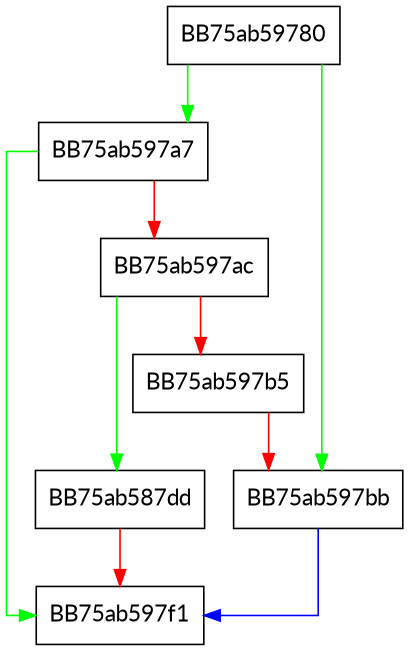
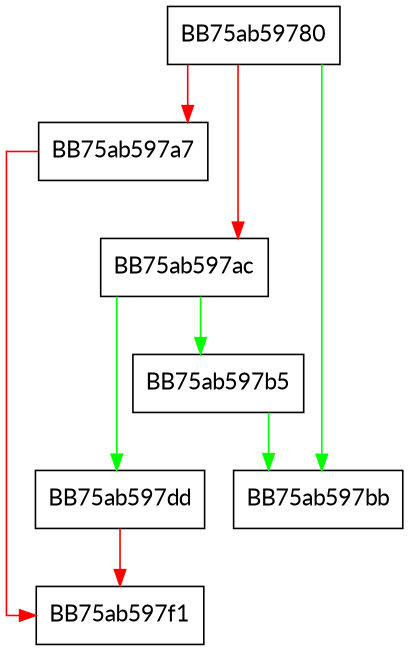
  digraph {
    fontname=Lato
    splines=ortho
    node [fontname=Lato shape=box]
    edge [color=red fontname=Lato]
    BB75ab59780
    BB75ab597a7
    BB75ab597bb
    BB75ab597f1
    BB75ab597ac
-   BB75ab597dd [label=BB75ab587dd]
+   BB75ab597dd
    BB75ab597b5
-   BB75ab59780 -> BB75ab597a7 [color=green]
+   BB75ab59780 -> BB75ab597a7
    BB75ab59780 -> BB75ab597bb [color=green]
-   BB75ab597a7 -> BB75ab597f1 [color=green]
-   BB75ab597a7 -> BB75ab597ac
-   BB75ab597bb -> BB75ab597f1 [color=blue]
+   BB75ab597a7 -> BB75ab597f1
+   BB75ab59780 -> BB75ab597ac
    BB75ab597ac -> BB75ab597dd [color=green]
-   BB75ab597ac -> BB75ab597b5
+   BB75ab597ac -> BB75ab597b5 [color=green]
    BB75ab597dd -> BB75ab597f1
-   BB75ab597b5 -> BB75ab597bb
+   BB75ab597b5 -> BB75ab597bb [color=green]
  }
